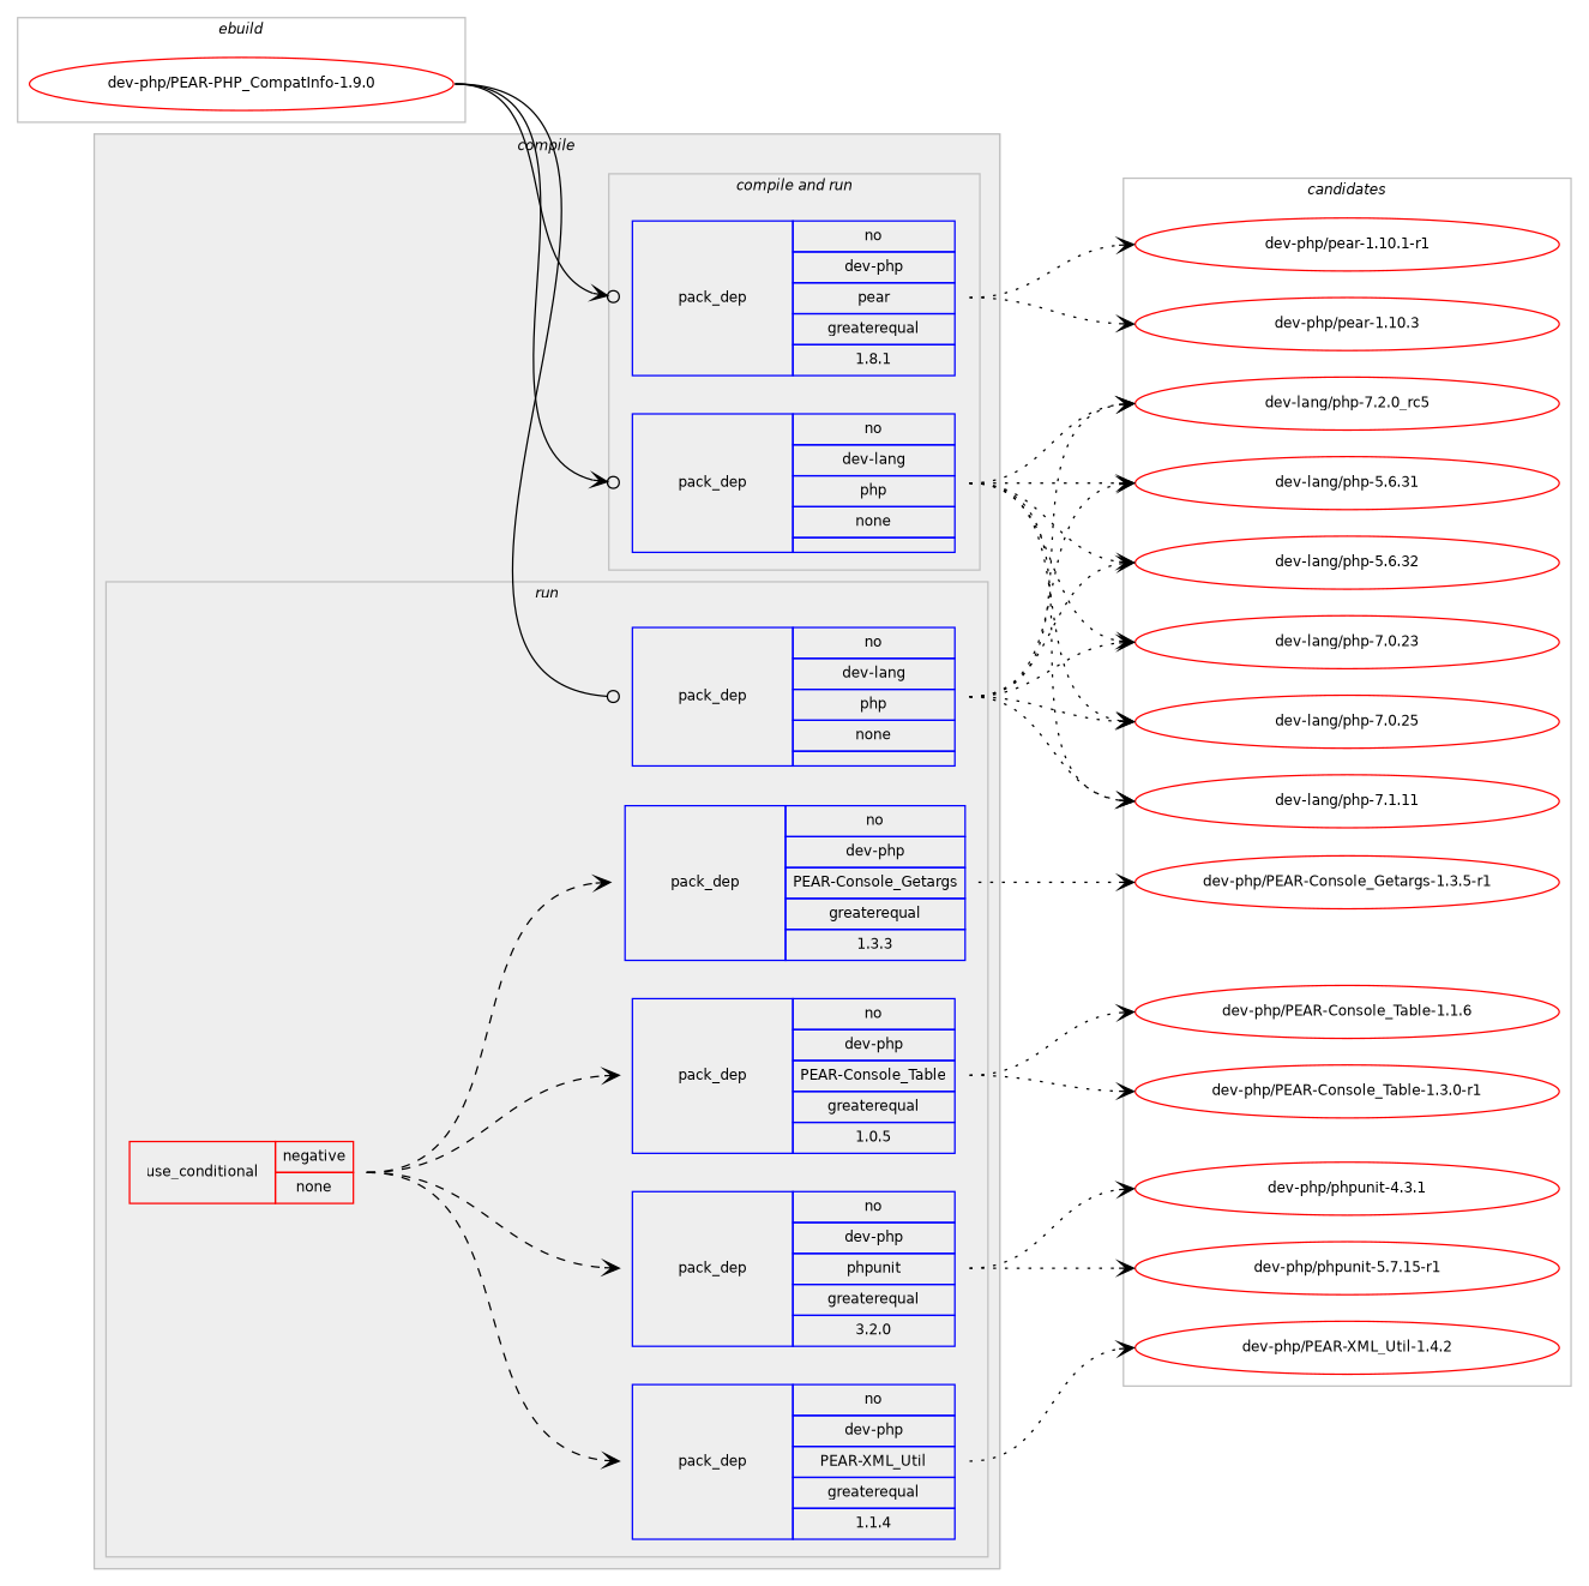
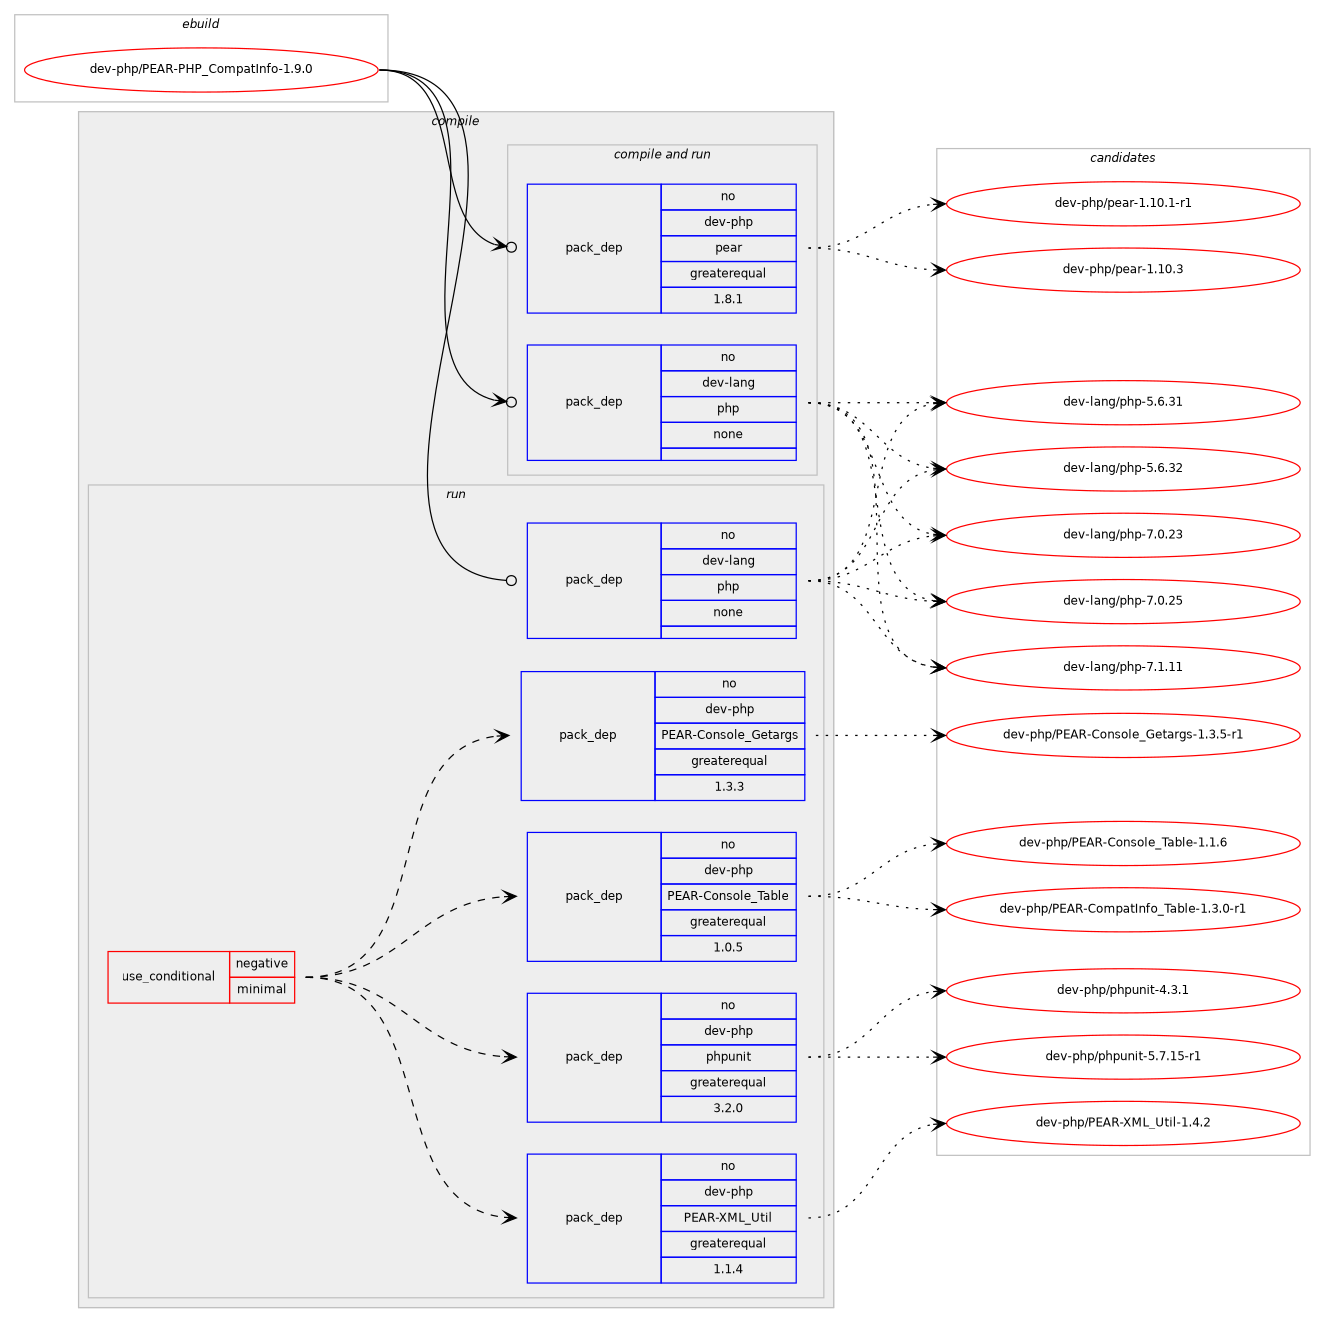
  digraph {
    compound=true
    concentrate=true
    fontname=Helvetica
    fontsize=10
    newrank=true
    rankdir=LR
    ranksep=1.5
    node [color=red fontname=Helvetica fontsize=10]
    edge [arrowhead=vee headport=w style=dotted tailport=e weight=100]
    n1 [label="dev-php/PEAR-PHP_CompatInfo-1.9.0" width=4]
    n2 [color=blue label=<<TABLE BORDER="0" CELLBORDER="1" CELLSPACING="0" CELLPADDING="4" WIDTH="220"><TR><TD ROWSPAN="6" CELLPADDING="30">pack_dep</TD></TR><TR><TD WIDTH="110">no</TD></TR><TR><TD>dev-lang</TD></TR><TR><TD>php</TD></TR><TR><TD>none</TD></TR><TR><TD></TD></TR></TABLE>> shape=none]
    n3 [color=blue label=<<TABLE BORDER="0" CELLBORDER="1" CELLSPACING="0" CELLPADDING="4" WIDTH="220"><TR><TD ROWSPAN="6" CELLPADDING="30">pack_dep</TD></TR><TR><TD WIDTH="110">no</TD></TR><TR><TD>dev-php</TD></TR><TR><TD>pear</TD></TR><TR><TD>greaterequal</TD></TR><TR><TD>1.8.1</TD></TR></TABLE>> shape=none]
    n4 [color=blue label=<<TABLE BORDER="0" CELLBORDER="1" CELLSPACING="0" CELLPADDING="4" WIDTH="220"><TR><TD ROWSPAN="6" CELLPADDING="30">pack_dep</TD></TR><TR><TD WIDTH="110">no</TD></TR><TR><TD>dev-php</TD></TR><TR><TD>PEAR-Console_Table</TD></TR><TR><TD>greaterequal</TD></TR><TR><TD>1.0.5</TD></TR></TABLE>> shape=none]
    n5 [color=blue label=<<TABLE BORDER="0" CELLBORDER="1" CELLSPACING="0" CELLPADDING="4" WIDTH="220"><TR><TD ROWSPAN="6" CELLPADDING="30">pack_dep</TD></TR><TR><TD WIDTH="110">no</TD></TR><TR><TD>dev-php</TD></TR><TR><TD>PEAR-Console_Getargs</TD></TR><TR><TD>greaterequal</TD></TR><TR><TD>1.3.3</TD></TR></TABLE>> shape=none]
    n6 [color=blue label=<<TABLE BORDER="0" CELLBORDER="1" CELLSPACING="0" CELLPADDING="4" WIDTH="220"><TR><TD ROWSPAN="6" CELLPADDING="30">pack_dep</TD></TR><TR><TD WIDTH="110">no</TD></TR><TR><TD>dev-php</TD></TR><TR><TD>PEAR-XML_Util</TD></TR><TR><TD>greaterequal</TD></TR><TR><TD>1.1.4</TD></TR></TABLE>> shape=none]
    n7 [color=blue label=<<TABLE BORDER="0" CELLBORDER="1" CELLSPACING="0" CELLPADDING="4" WIDTH="220"><TR><TD ROWSPAN="6" CELLPADDING="30">pack_dep</TD></TR><TR><TD WIDTH="110">no</TD></TR><TR><TD>dev-php</TD></TR><TR><TD>phpunit</TD></TR><TR><TD>greaterequal</TD></TR><TR><TD>3.2.0</TD></TR></TABLE>> shape=none]
-   n8 [label=<<TABLE BORDER="0" CELLBORDER="1" CELLSPACING="0" CELLPADDING="4"><TR><TD ROWSPAN="3" CELLPADDING="10">use_conditional</TD></TR><TR><TD>negative</TD></TR><TR><TD>none</TD></TR></TABLE>> shape=none]
+   n8 [label=<<TABLE BORDER="0" CELLBORDER="1" CELLSPACING="0" CELLPADDING="4"><TR><TD ROWSPAN="3" CELLPADDING="10">use_conditional</TD></TR><TR><TD>negative</TD></TR><TR><TD>minimal</TD></TR></TABLE>> shape=none]
    n9 [color=blue label=<<TABLE BORDER="0" CELLBORDER="1" CELLSPACING="0" CELLPADDING="4" WIDTH="220"><TR><TD ROWSPAN="6" CELLPADDING="30">pack_dep</TD></TR><TR><TD WIDTH="110">no</TD></TR><TR><TD>dev-lang</TD></TR><TR><TD>php</TD></TR><TR><TD>none</TD></TR><TR><TD></TD></TR></TABLE>> shape=none]
    n10 [label="dev-lang/php-5.6.31" width=4]
    n11 [label="dev-lang/php-5.6.32" width=4]
    n12 [label="dev-lang/php-7.0.23" width=4]
    n13 [label="dev-lang/php-7.0.25" width=4]
    n14 [label="dev-lang/php-7.1.11" width=4]
-   n15 [label="dev-lang/php-7.2.0_rc5" width=4]
    n16 [label="dev-php/pear-1.10.1-r1" width=4]
    n17 [label="dev-php/pear-1.10.3" width=4]
    n18 [label="dev-php/PEAR-Console_Table-1.1.6" width=4]
-   n19 [label="dev-php/PEAR-Console_Table-1.3.0-r1" width=4]
+   n19 [label="dev-php/PEAR-CompatInfo_Table-1.3.0-r1" width=4]
    n20 [label="dev-php/PEAR-Console_Getargs-1.3.5-r1" width=4]
    n21 [label="dev-php/PEAR-XML_Util-1.4.2" width=4]
    n22 [label="dev-php/phpunit-4.3.1" width=4]
    n23 [label="dev-php/phpunit-5.7.15-r1" width=4]
    subgraph cluster_1 {
      color=gray
      label=<<i>ebuild</i>>
      rank=same
      n1
    }
    subgraph cluster_2 {
      color=gray
      label=<<i>dependencies</i>>
      subgraph cluster_3 {
        color=gray
        fillcolor="#eeeeee"
        label=<<i>compile</i>>
        style=filled
      }
      subgraph cluster_4 {
        color=gray
        fillcolor="#eeeeee"
        label=<<i>compile and run</i>>
        style=filled
        subgraph sub_5 {
          color=gray
          fillcolor="#eeeeee"
          label=<<i>compile and run</i>>
          style=filled
          n2
        }
        subgraph sub_6 {
          color=gray
          fillcolor="#eeeeee"
          label=<<i>compile and run</i>>
          style=filled
          n3
        }
      }
      subgraph cluster_7 {
        color=gray
        fillcolor="#eeeeee"
        label=<<i>run</i>>
        style=filled
        subgraph sub_8 {
          color=gray
          fillcolor="#eeeeee"
          label=<<i>run</i>>
          style=filled
          n8
          subgraph sub_9 {
            color=gray
            fillcolor="#eeeeee"
            label=<<i>run</i>>
            style=filled
            n4
          }
          subgraph sub_10 {
            color=gray
            fillcolor="#eeeeee"
            label=<<i>run</i>>
            style=filled
            n5
          }
          subgraph sub_11 {
            color=gray
            fillcolor="#eeeeee"
            label=<<i>run</i>>
            style=filled
            n6
          }
          subgraph sub_12 {
            color=gray
            fillcolor="#eeeeee"
            label=<<i>run</i>>
            style=filled
            n7
          }
        }
        subgraph sub_13 {
          color=gray
          fillcolor="#eeeeee"
          label=<<i>run</i>>
          style=filled
          n9
        }
      }
    }
    subgraph cluster_14 {
      color=gray
      label=<<i>candidates</i>>
      rank=same
      subgraph sub_15 {
        color=black
        label=<<i>candidates</i>>
        nodesep=1
        rank=same
        n10
        n11
        n12
        n13
        n14
-       n15
      }
      subgraph sub_16 {
        color=black
        label=<<i>candidates</i>>
        nodesep=1
        rank=same
        n16
        n17
      }
      subgraph sub_17 {
        color=black
        label=<<i>candidates</i>>
        nodesep=1
        rank=same
        n18
        n19
      }
      subgraph sub_18 {
        color=black
        label=<<i>candidates</i>>
        nodesep=1
        rank=same
        n20
      }
      subgraph sub_19 {
        color=black
        label=<<i>candidates</i>>
        nodesep=1
        rank=same
        n21
      }
      subgraph sub_20 {
        color=black
        label=<<i>candidates</i>>
        nodesep=1
        rank=same
        n22
        n23
      }
      subgraph sub_21 {
        color=black
        label=<<i>candidates</i>>
        nodesep=1
        rank=same
        n10
        n11
        n12
        n13
        n14
-       n15
      }
    }
    n1 -> n2 [arrowhead=odotvee style=solid weight=20]
    n1 -> n3 [arrowhead=odotvee style=solid weight=20]
    n1 -> n9 [arrowhead=odot style=solid weight=20]
    n2 -> n10
    n2 -> n11
    n2 -> n12
    n2 -> n13
    n2 -> n14
-   n2 -> n15
    n3 -> n16
    n3 -> n17
    n4 -> n18
    n4 -> n19
    n5 -> n20
    n6 -> n21
    n7 -> n22
    n7 -> n23
    n8 -> n4 [style=dashed weight=20]
    n8 -> n5 [style=dashed weight=20]
    n8 -> n6 [style=dashed weight=20]
    n8 -> n7 [style=dashed weight=20]
    n9 -> n10
    n9 -> n11
    n9 -> n12
    n9 -> n13
    n9 -> n14
-   n9 -> n15
  }
